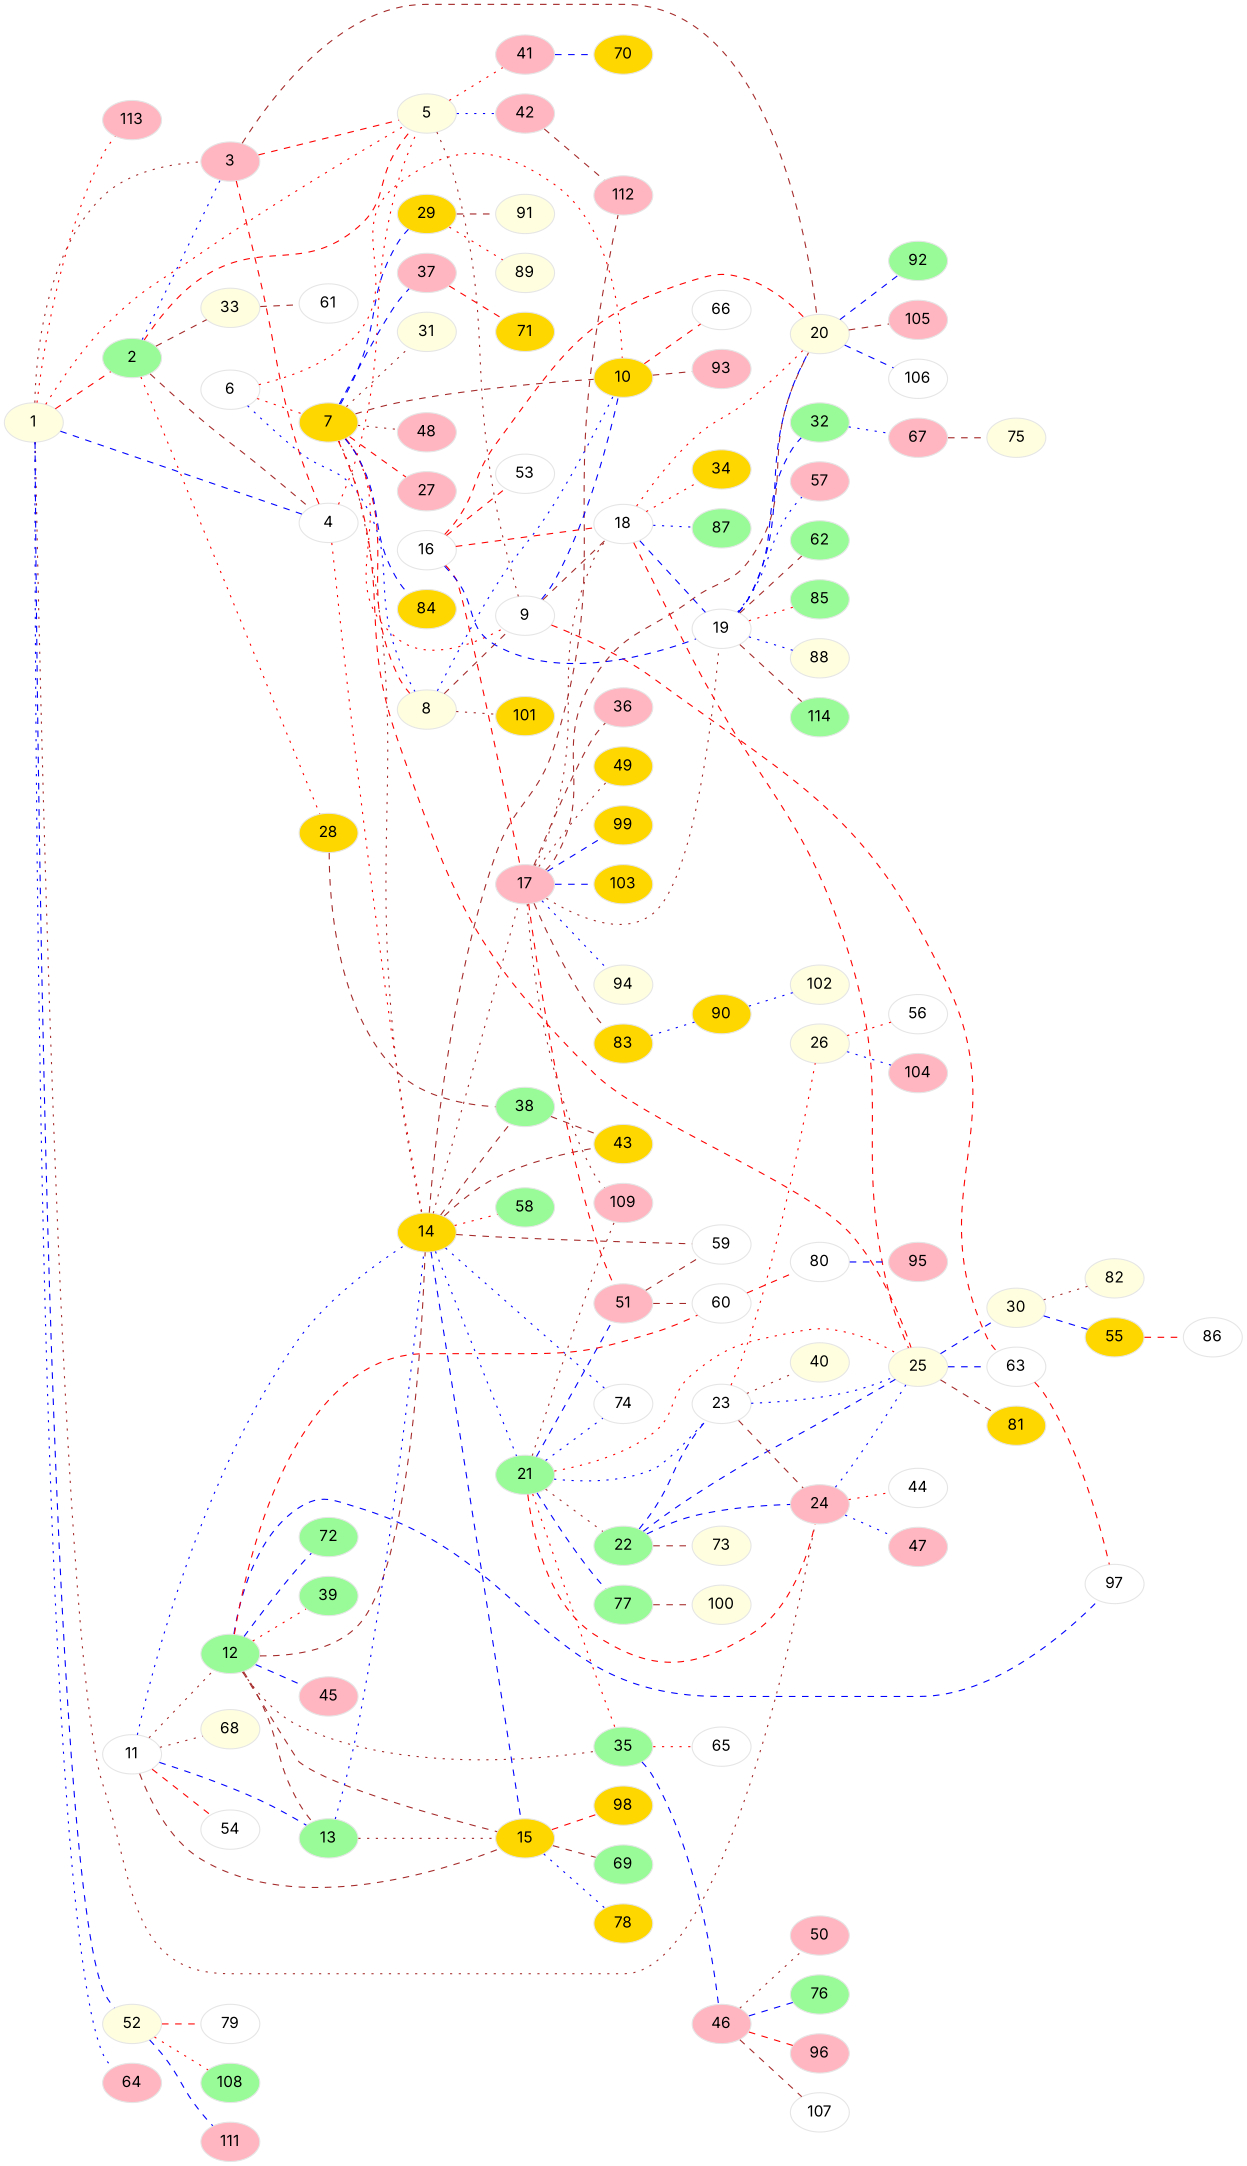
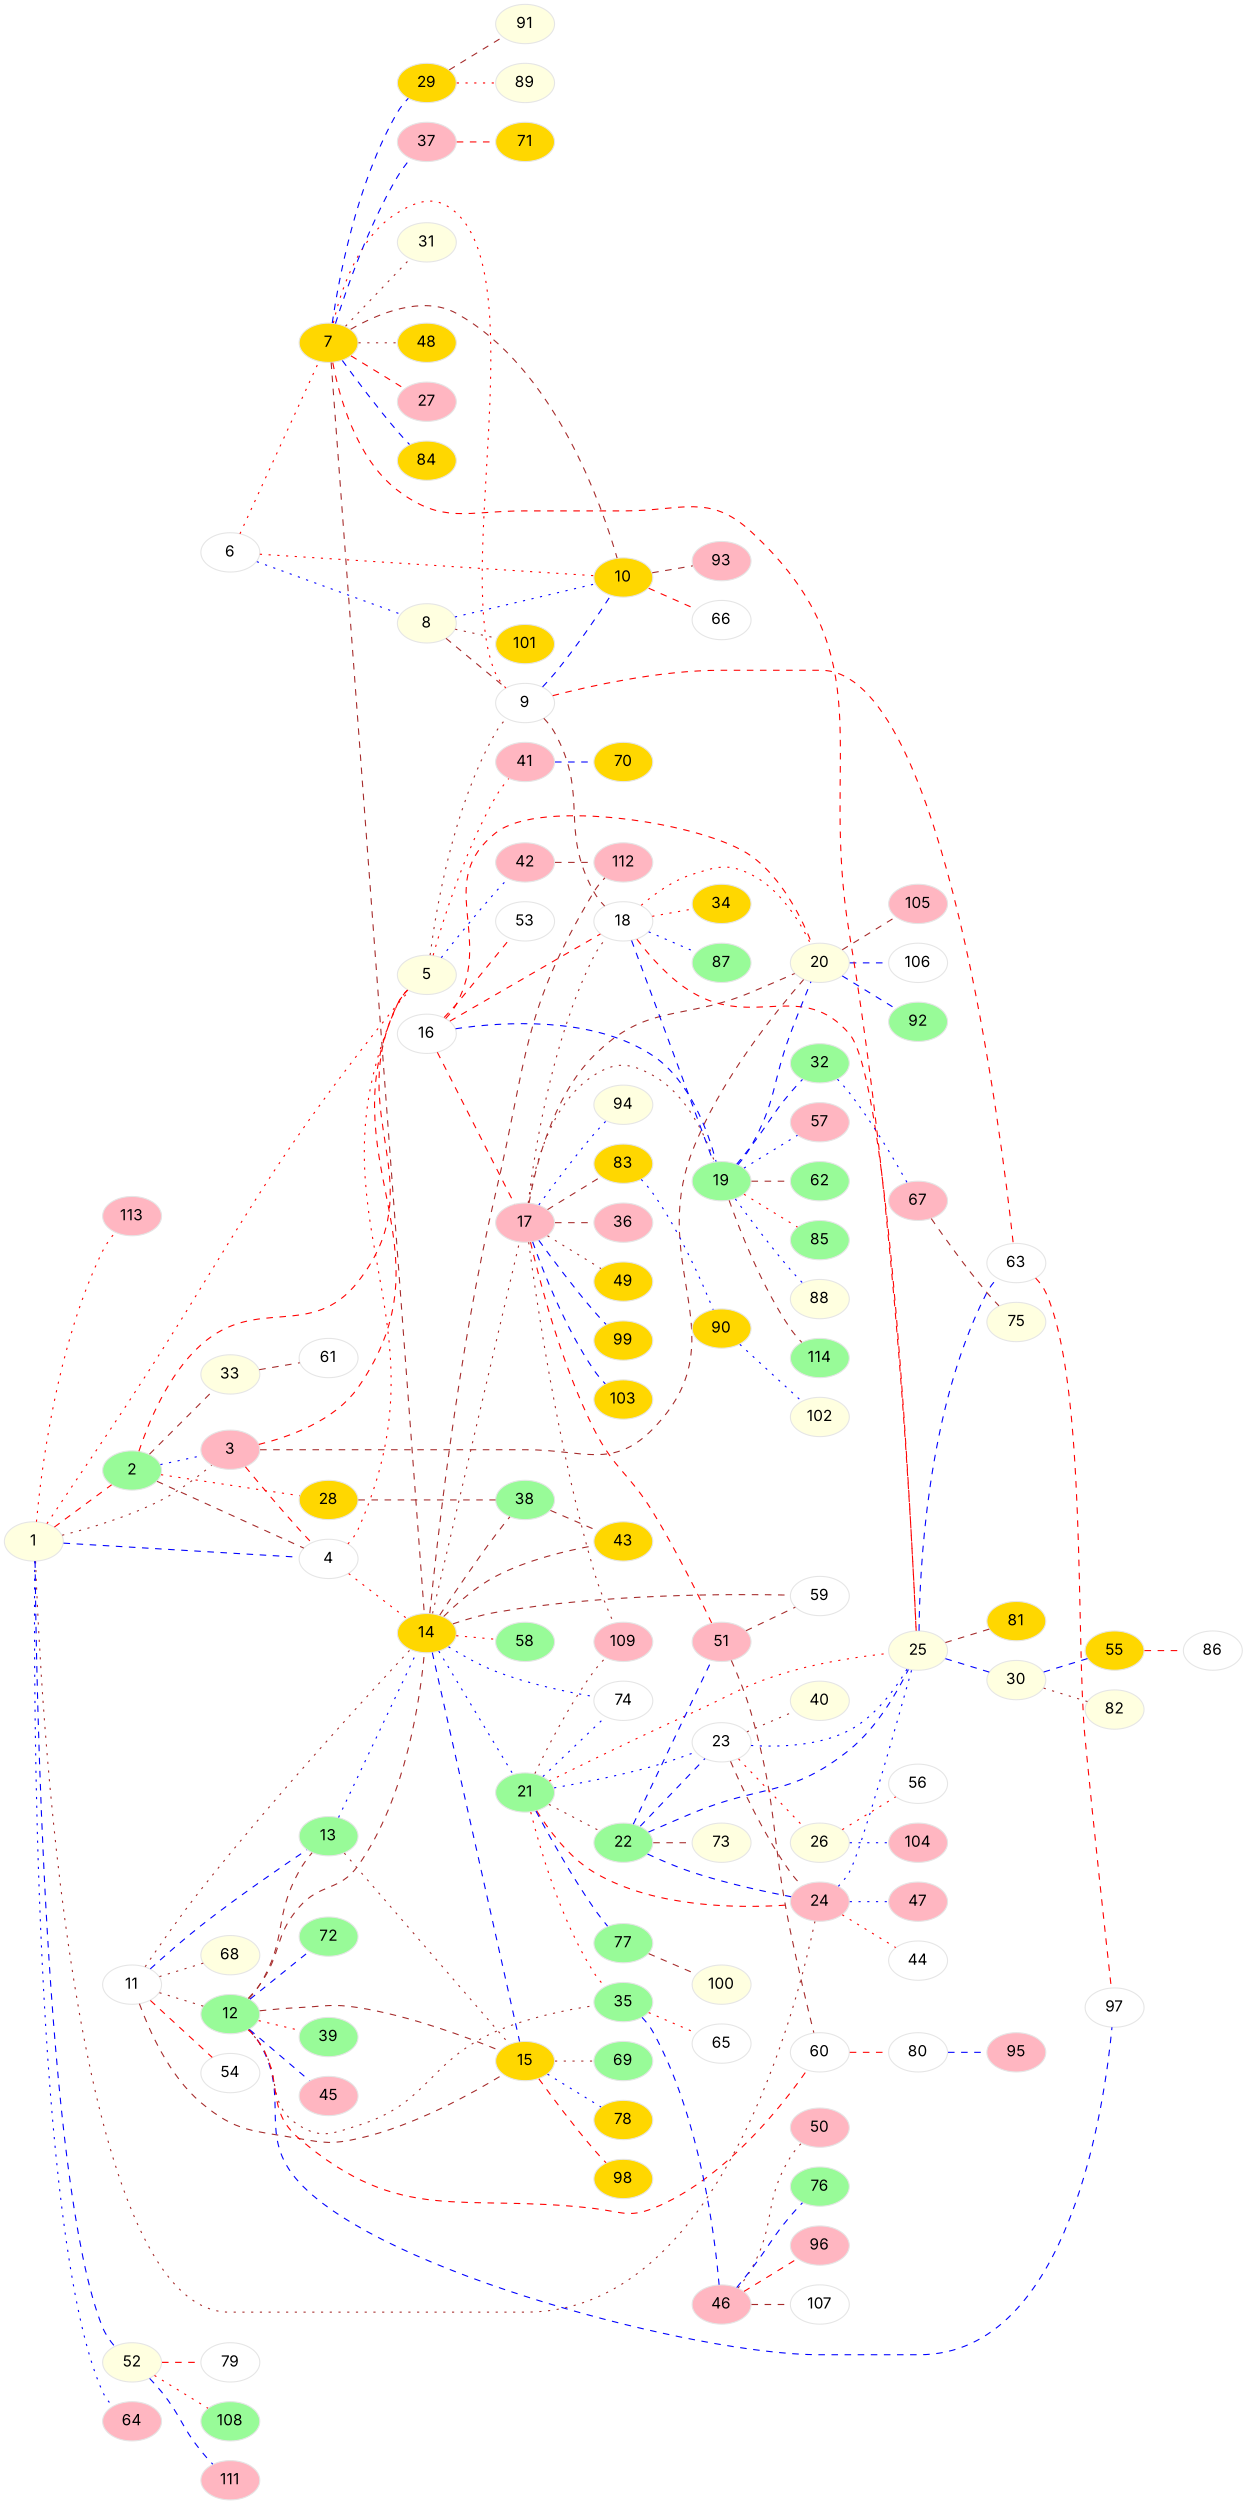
  graph {
    fontname=Inter
    rankdir=LR
    node [color=gray90 fillcolor=lightpink fontname=Inter style=filled]
    edge [color=brown fontname=Inter style=dashed]
    1 [fillcolor=lightyellow]
    2 [fillcolor=palegreen]
    3
    4 [fillcolor=white]
    5 [fillcolor=lightyellow]
    24
    52 [fillcolor=lightyellow]
    64
    113
    28 [fillcolor=gold]
    33 [fillcolor=lightyellow]
    20 [fillcolor=lightyellow]
    14 [fillcolor=gold]
    9 [fillcolor=white]
    41
    42
    25 [fillcolor=lightyellow]
    44 [fillcolor=white]
    47
    79 [fillcolor=white]
    108 [fillcolor=palegreen]
    111
    38 [fillcolor=palegreen]
    61 [fillcolor=white]
    92 [fillcolor=palegreen]
    105
    106 [fillcolor=white]
    15 [fillcolor=gold]
    17
    21 [fillcolor=palegreen]
    43 [fillcolor=gold]
    58 [fillcolor=palegreen]
    59 [fillcolor=white]
    74 [fillcolor=white]
    112
    10 [fillcolor=gold]
    18 [fillcolor=white]
    63 [fillcolor=white]
    70 [fillcolor=gold]
    6 [fillcolor=white]
    7 [fillcolor=gold]
    8 [fillcolor=lightyellow]
    27
    29 [fillcolor=gold]
    31 [fillcolor=lightyellow]
    37
-   48
+   48 [fillcolor=gold]
    84 [fillcolor=gold]
    101 [fillcolor=gold]
    66 [fillcolor=white]
    93
    30 [fillcolor=lightyellow]
    81 [fillcolor=gold]
    89 [fillcolor=lightyellow]
    91 [fillcolor=lightyellow]
    71 [fillcolor=gold]
-   19 [fillcolor=white]
+   19 [fillcolor=palegreen]
    34 [fillcolor=gold]
    87 [fillcolor=palegreen]
    97 [fillcolor=white]
    11 [fillcolor=white]
    12 [fillcolor=palegreen]
    13 [fillcolor=palegreen]
    54 [fillcolor=white]
    68 [fillcolor=lightyellow]
    35 [fillcolor=palegreen]
    39 [fillcolor=palegreen]
    45
    60 [fillcolor=white]
    72 [fillcolor=palegreen]
    69 [fillcolor=palegreen]
    78 [fillcolor=gold]
    98 [fillcolor=gold]
    46
    65 [fillcolor=white]
    80 [fillcolor=white]
    36
    49 [fillcolor=gold]
    51
    83 [fillcolor=gold]
    94 [fillcolor=lightyellow]
    99 [fillcolor=gold]
    103 [fillcolor=gold]
    109
    22 [fillcolor=palegreen]
    23 [fillcolor=white]
    77 [fillcolor=palegreen]
    16 [fillcolor=white]
    53 [fillcolor=white]
    32 [fillcolor=palegreen]
    57
    62 [fillcolor=palegreen]
    85 [fillcolor=palegreen]
    88 [fillcolor=lightyellow]
    n95 [fillcolor=palegreen label=114]
    90 [fillcolor=gold]
    67
    73 [fillcolor=lightyellow]
    26 [fillcolor=lightyellow]
    40 [fillcolor=lightyellow]
    100 [fillcolor=lightyellow]
    56 [fillcolor=white]
    104
    55 [fillcolor=gold]
    82 [fillcolor=lightyellow]
    86 [fillcolor=white]
    75 [fillcolor=lightyellow]
    50
    76 [fillcolor=palegreen]
    96
    107 [fillcolor=white]
    95
    102 [fillcolor=lightyellow]
    1 -- 2 [color=red]
    1 -- 3 [style=dotted]
    1 -- 4 [color=blue]
    1 -- 5 [color=red style=dotted]
    1 -- 24 [style=dotted]
    1 -- 52 [color=blue]
    1 -- 64 [color=blue style=dotted]
    1 -- 113 [color=red style=dotted]
    2 -- 3 [color=blue style=dotted]
    2 -- 4
    2 -- 5 [color=red]
    2 -- 28 [color=red style=dotted]
    2 -- 33
    3 -- 4 [color=red]
    3 -- 5 [color=red]
    3 -- 20
    4 -- 5 [color=red style=dotted]
    4 -- 14 [color=red style=dotted]
    5 -- 9 [style=dotted]
    5 -- 41 [color=red style=dotted]
    5 -- 42 [color=blue style=dotted]
    24 -- 25 [color=blue style=dotted]
    24 -- 44 [color=red style=dotted]
    24 -- 47 [color=blue style=dotted]
    52 -- 79 [color=red]
    52 -- 108 [color=red style=dotted]
    52 -- 111 [color=blue]
    28 -- 38
    33 -- 61
    20 -- 92 [color=blue]
    20 -- 105
    20 -- 106 [color=blue]
    14 -- 38
    14 -- 15 [color=blue]
    14 -- 17 [style=dotted]
    14 -- 21 [color=blue style=dotted]
    14 -- 43
    14 -- 58 [color=red style=dotted]
    14 -- 59
    14 -- 74 [color=blue style=dotted]
    14 -- 112
    9 -- 10 [color=blue]
    9 -- 18
    9 -- 63 [color=red]
    41 -- 70 [color=blue]
    42 -- 112
    25 -- 63 [color=blue]
    25 -- 30 [color=blue]
    25 -- 81
    38 -- 43
-   15 -- 69
+   15 -- 69 [style=dotted]
    15 -- 78 [color=blue style=dotted]
    15 -- 98 [color=red]
    17 -- 20
    17 -- 18 [style=dotted]
    17 -- 19 [style=dotted]
    17 -- 36
    17 -- 49 [style=dotted]
    17 -- 51 [color=red]
    17 -- 83
    17 -- 94 [color=blue style=dotted]
    17 -- 99 [color=blue]
    17 -- 103 [color=blue]
    17 -- 109 [style=dotted]
    21 -- 24 [color=red]
    21 -- 25 [color=red style=dotted]
    21 -- 74 [color=blue style=dotted]
    21 -- 35 [color=red style=dotted]
-   21 -- 51 [color=blue]
+   22 -- 51 [color=blue]
    21 -- 109 [style=dotted]
    21 -- 22 [style=dotted]
    21 -- 23 [color=blue style=dotted]
    21 -- 77 [color=blue]
    10 -- 66 [color=red]
    10 -- 93
    18 -- 20 [color=red style=dotted]
    18 -- 25 [color=red]
    18 -- 19 [color=blue]
    18 -- 34 [color=red style=dotted]
    18 -- 87 [color=blue style=dotted]
    63 -- 97 [color=red]
    6 -- 10 [color=red style=dotted]
    6 -- 7 [color=red style=dotted]
    6 -- 8 [color=blue style=dotted]
-   7 -- 14 [style=dotted]
+   7 -- 14
    7 -- 9 [color=red style=dotted]
    7 -- 25 [color=red]
    7 -- 10
-   7 -- 8 [color=red]
    7 -- 27 [color=red]
    7 -- 29 [color=blue]
    7 -- 31 [style=dotted]
    7 -- 37 [color=blue]
    7 -- 48 [style=dotted]
    7 -- 84 [color=blue]
    8 -- 9
    8 -- 10 [color=blue style=dotted]
    8 -- 101 [style=dotted]
    29 -- 89 [color=red style=dotted]
    29 -- 91
    37 -- 71 [color=red]
    30 -- 55 [color=blue]
    30 -- 82 [style=dotted]
    19 -- 20 [color=blue]
    19 -- 32 [color=blue]
    19 -- 57 [color=blue style=dotted]
    19 -- 62
    19 -- 85 [color=red style=dotted]
    19 -- 88 [color=blue style=dotted]
    19 -- n95
-   11 -- 14 [color=blue style=dotted]
+   11 -- 14 [style=dotted]
    11 -- 15
    11 -- 12 [style=dotted]
    11 -- 13 [color=blue]
    11 -- 54 [color=red]
    11 -- 68 [style=dotted]
    12 -- 14
    12 -- 15
    12 -- 97 [color=blue]
    12 -- 13
    12 -- 35 [style=dotted]
    12 -- 39 [color=red style=dotted]
    12 -- 45 [color=blue]
    12 -- 60 [color=red]
    12 -- 72 [color=blue]
    13 -- 14 [color=blue style=dotted]
    13 -- 15 [style=dotted]
    35 -- 46 [color=blue]
    35 -- 65 [color=red style=dotted]
    60 -- 80 [color=red]
    46 -- 50 [style=dotted]
    46 -- 76 [color=blue]
    46 -- 96 [color=red]
    46 -- 107
    80 -- 95 [color=blue]
    51 -- 59
    51 -- 60
    83 -- 90 [color=blue style=dotted]
    22 -- 24 [color=blue]
    22 -- 25 [color=blue]
    22 -- 23 [color=blue]
    22 -- 73
    23 -- 24
    23 -- 25 [color=blue style=dotted]
    23 -- 26 [color=red style=dotted]
    23 -- 40 [style=dotted]
    77 -- 100
    16 -- 20 [color=red]
    16 -- 17 [color=red]
    16 -- 18 [color=red]
    16 -- 19 [color=blue]
    16 -- 53 [color=red]
    32 -- 67 [color=blue style=dotted]
    90 -- 102 [color=blue style=dotted]
    67 -- 75
    26 -- 56 [color=red style=dotted]
    26 -- 104 [color=blue style=dotted]
    55 -- 86 [color=red]
  }
